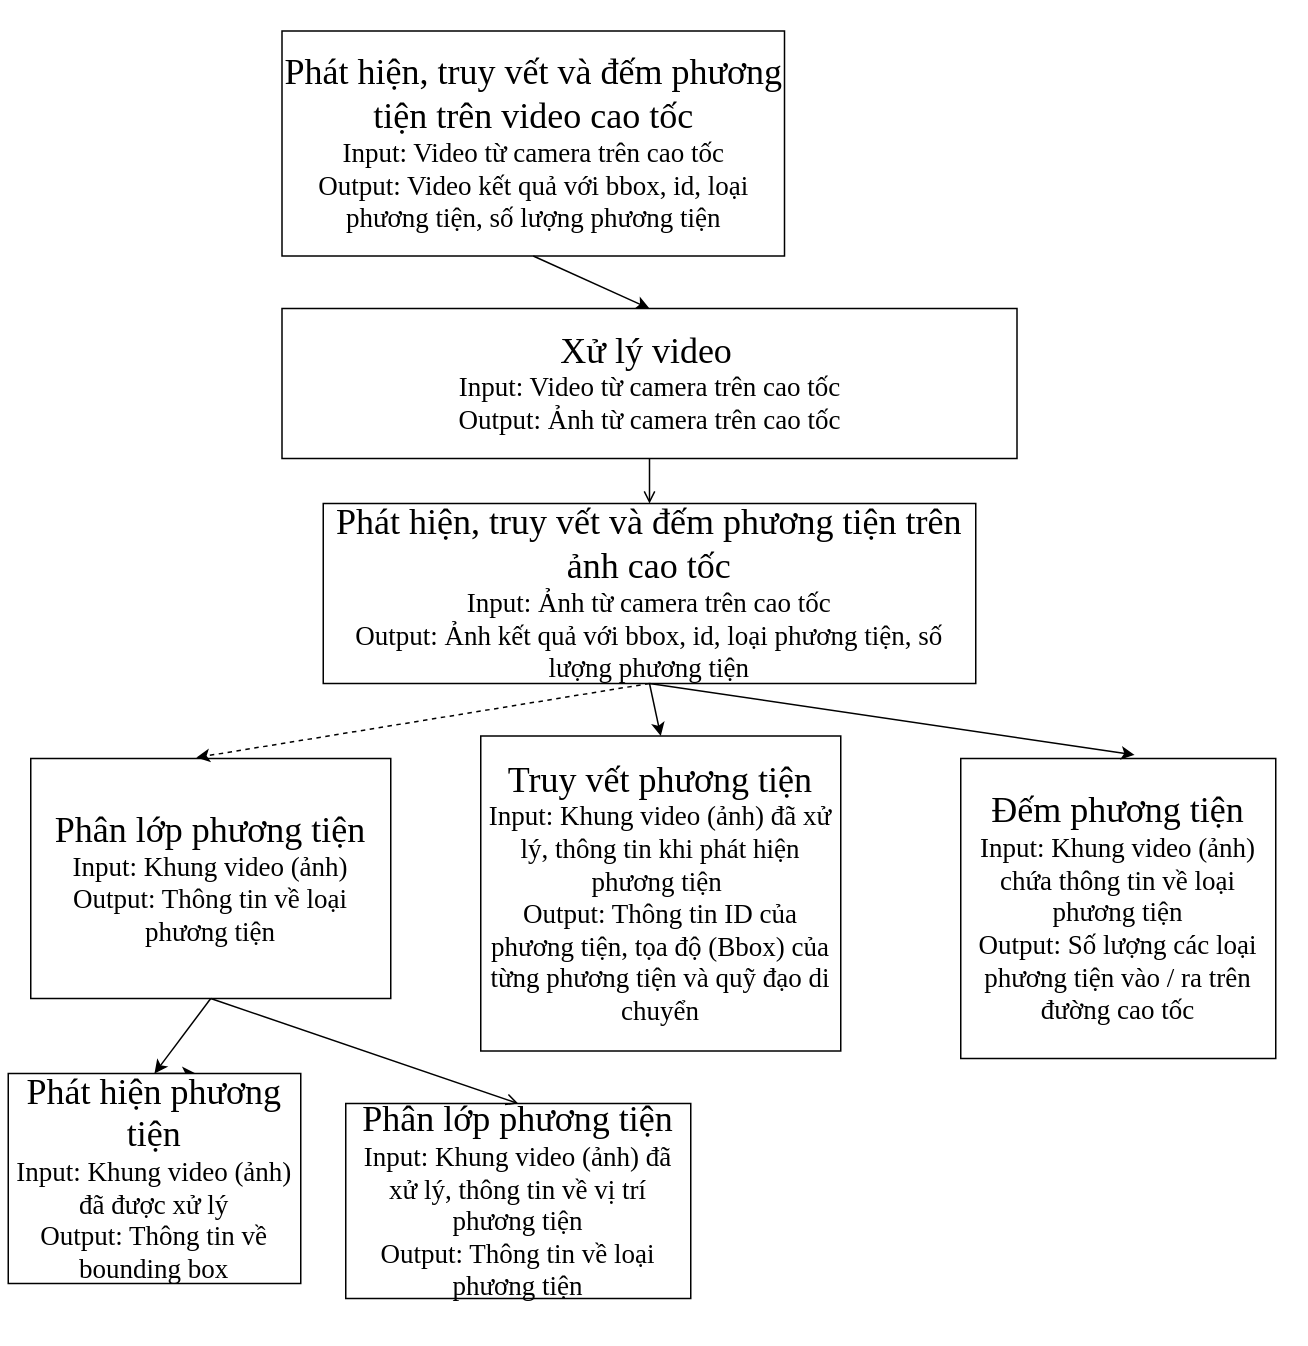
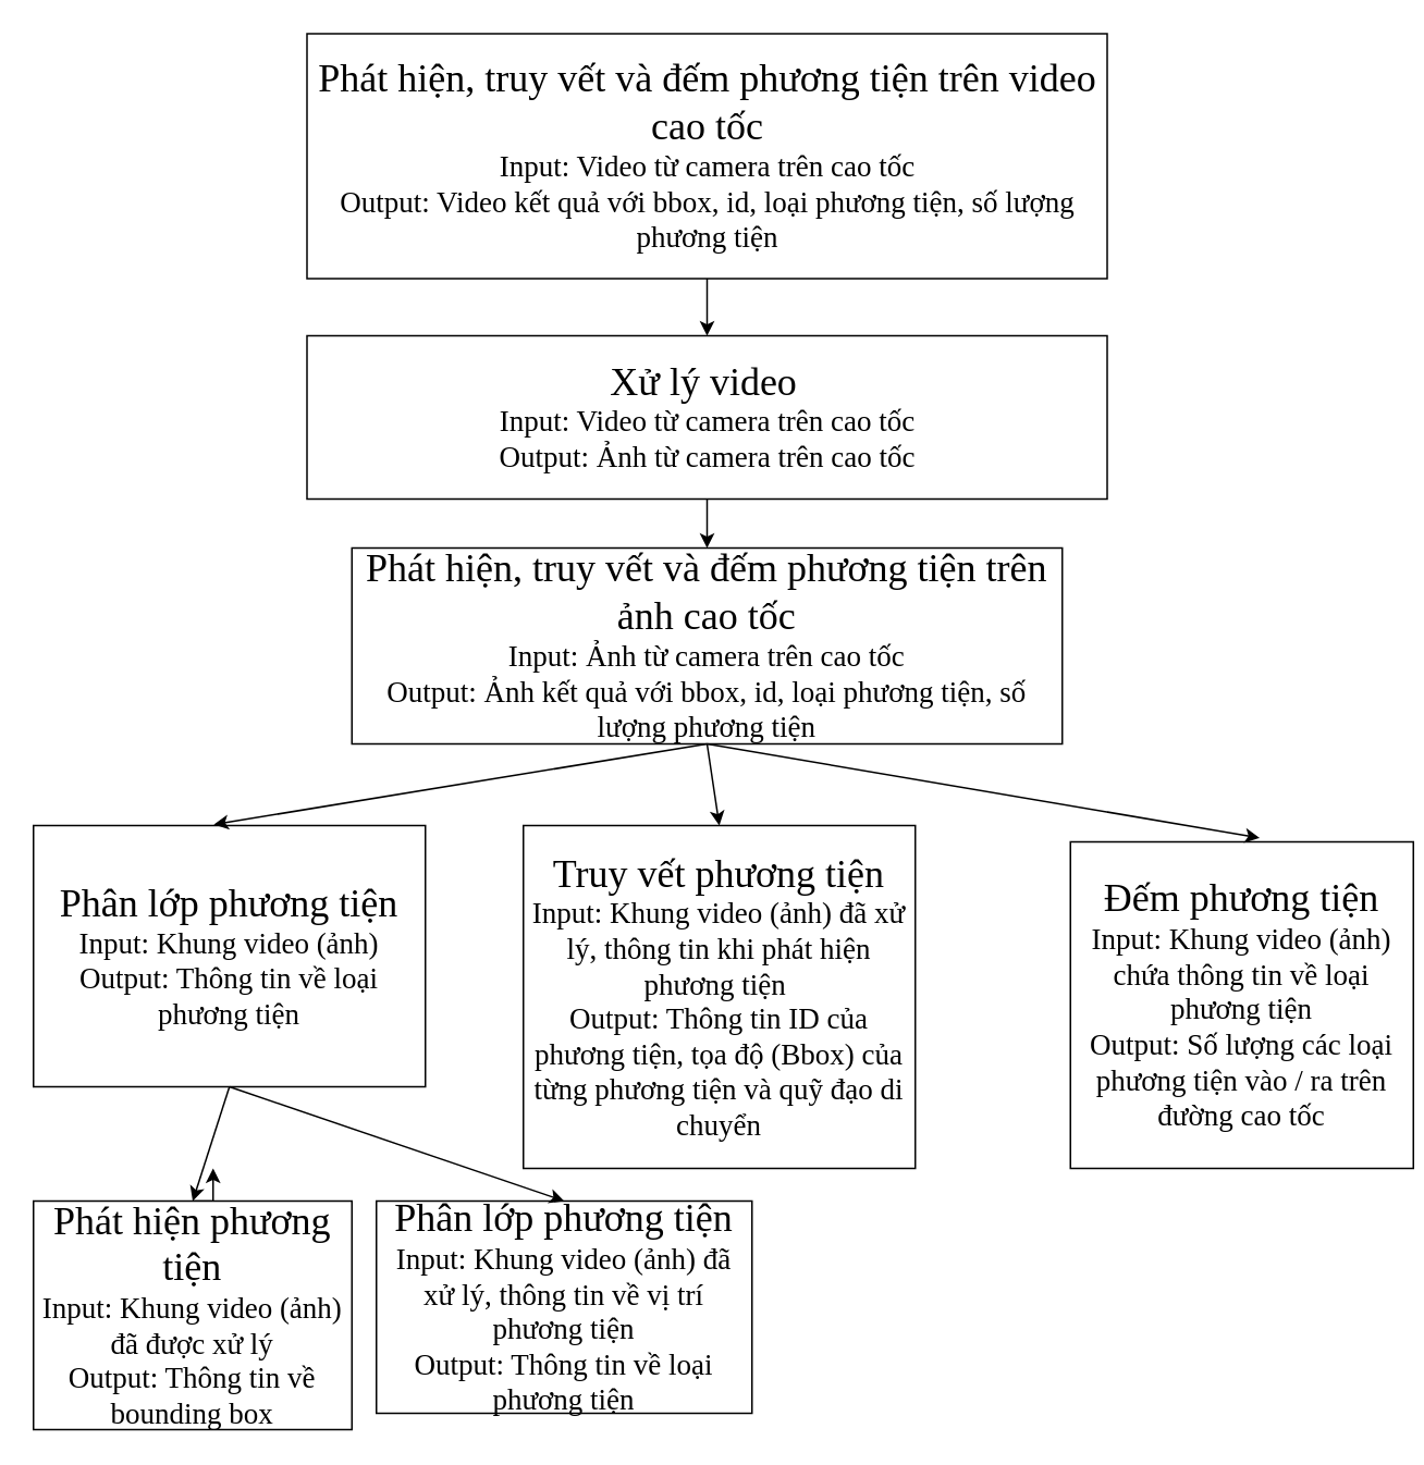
  <mxCell id="0" />
  <mxCell id="1" parent="0" />
  <mxCell id="2" value="&lt;div&gt;&lt;font style=&quot;&quot; face=&quot;Times New Roman&quot;&gt;&lt;font style=&quot;font-size: 24px;&quot;&gt;Phát hiện, truy vết và đếm phương tiện trên ảnh cao tốc&lt;/font&gt;&lt;br&gt;&lt;span style=&quot;font-size: 18px;&quot;&gt;Input: Ảnh từ camera trên cao tốc&lt;/span&gt;&lt;br&gt;&lt;span style=&quot;font-size: 18px;&quot;&gt;Output: Ảnh kết quả với bbox, id, loại phương tiện, số lượng phương tiện&lt;/span&gt;&lt;/font&gt;&lt;/div&gt;" style="rounded=0;whiteSpace=wrap;html=1;" parent="1" vertex="1"><mxGeometry x="215" y="335" width="435" height="120" as="geometry" /></mxCell>
- <mxCell id="3" value="&lt;span style=&quot;background-color: initial;&quot;&gt;&lt;font style=&quot;&quot; face=&quot;Times New Roman&quot;&gt;&lt;font style=&quot;font-size: 24px;&quot;&gt;Truy vết phương tiện&lt;/font&gt;&lt;br&gt;&lt;span style=&quot;font-size: 18px;&quot;&gt;Input: Khung video (ảnh) đã xử lý, thông tin khi phát hiện phương tiện&amp;nbsp;&lt;/span&gt;&lt;br&gt;&lt;span style=&quot;font-size: 18px;&quot;&gt;Output: Thông tin ID của phương tiện, tọa độ (Bbox) của từng phương tiện và quỹ đạo di chuyển&lt;/span&gt;&lt;/font&gt;&lt;/span&gt;" style="rounded=0;whiteSpace=wrap;html=1;" parent="1" vertex="1"><mxGeometry x="320" y="490" width="240" height="210" as="geometry" /></mxCell>
+ <mxCell id="3" value="&lt;span style=&quot;background-color: initial;&quot;&gt;&lt;font style=&quot;&quot; face=&quot;Times New Roman&quot;&gt;&lt;font style=&quot;font-size: 24px;&quot;&gt;Truy vết phương tiện&lt;/font&gt;&lt;br&gt;&lt;span style=&quot;font-size: 18px;&quot;&gt;Input: Khung video (ảnh) đã xử lý, thông tin khi phát hiện phương tiện&amp;nbsp;&lt;/span&gt;&lt;br&gt;&lt;span style=&quot;font-size: 18px;&quot;&gt;Output: Thông tin ID của phương tiện, tọa độ (Bbox) của từng phương tiện và quỹ đạo di chuyển&lt;/span&gt;&lt;/font&gt;&lt;/span&gt;" style="rounded=0;whiteSpace=wrap;html=1;" parent="1" vertex="1"><mxGeometry x="320" y="505" width="240" height="210" as="geometry" /></mxCell>
  <mxCell id="4" value="&lt;div&gt;&lt;font face=&quot;Times New Roman&quot;&gt;&lt;font style=&quot;font-size: 24px;&quot;&gt;Phân lớp phương tiện&lt;/font&gt;&lt;br&gt;&lt;span style=&quot;font-size: 18px;&quot;&gt;Input: Khung video (ảnh)&lt;/span&gt;&lt;br&gt;&lt;span style=&quot;font-size: 18px;&quot;&gt;Output: Thông tin về loại phương tiện&lt;/span&gt;&lt;/font&gt;&lt;/div&gt;" style="rounded=0;whiteSpace=wrap;html=1;" parent="1" vertex="1"><mxGeometry x="20" y="505" width="240" height="160" as="geometry" /></mxCell>
- <mxCell id="5" value="&lt;font face=&quot;Times New Roman&quot;&gt;&lt;font style=&quot;font-size: 24px;&quot;&gt;Đếm phương tiện&lt;/font&gt;&lt;br&gt;&lt;span style=&quot;font-size: 18px;&quot;&gt;Input: Khung video (ảnh) chứa thông tin về loại phương tiện&lt;/span&gt;&lt;br&gt;&lt;span style=&quot;font-size: 18px;&quot;&gt;Output: Số lượng các loại phương tiện vào / ra trên đường cao tốc&lt;/span&gt;&lt;/font&gt;" style="rounded=0;whiteSpace=wrap;html=1;" parent="1" vertex="1"><mxGeometry x="640" y="505" width="210" height="200" as="geometry" /></mxCell>
+ <mxCell id="5" value="&lt;font face=&quot;Times New Roman&quot;&gt;&lt;font style=&quot;font-size: 24px;&quot;&gt;Đếm phương tiện&lt;/font&gt;&lt;br&gt;&lt;span style=&quot;font-size: 18px;&quot;&gt;Input: Khung video (ảnh) chứa thông tin về loại phương tiện&lt;/span&gt;&lt;br&gt;&lt;span style=&quot;font-size: 18px;&quot;&gt;Output: Số lượng các loại phương tiện vào / ra trên đường cao tốc&lt;/span&gt;&lt;/font&gt;" style="rounded=0;whiteSpace=wrap;html=1;" parent="1" vertex="1"><mxGeometry x="655" y="515" width="210" height="200" as="geometry" /></mxCell>
  <mxCell id="6" value="" style="endArrow=classic;html=1;rounded=0;entryX=0.5;entryY=0;entryDx=0;entryDy=0;exitX=0.5;exitY=1;exitDx=0;exitDy=0;" parent="1" source="2" target="3" edge="1"><mxGeometry width="50" height="50" relative="1" as="geometry"><mxPoint x="290" y="955" as="sourcePoint" /><mxPoint x="340" y="905" as="targetPoint" /><Array as="points" /></mxGeometry></mxCell>
- <mxCell id="7" value="" style="endArrow=classic;html=1;rounded=0;exitX=0.5;exitY=1;exitDx=0;exitDy=0;entryX=0.46;entryY=-0.004;entryDx=0;entryDy=0;entryPerimeter=0;dashed=1;" parent="1" source="2" target="4" edge="1"><mxGeometry width="50" height="50" relative="1" as="geometry"><mxPoint x="210" y="845" as="sourcePoint" /><mxPoint x="70" y="845" as="targetPoint" /><Array as="points" /></mxGeometry></mxCell>
+ <mxCell id="7" value="" style="endArrow=classic;html=1;rounded=0;exitX=0.5;exitY=1;exitDx=0;exitDy=0;entryX=0.46;entryY=-0.004;entryDx=0;entryDy=0;entryPerimeter=0;" parent="1" source="2" target="4" edge="1"><mxGeometry width="50" height="50" relative="1" as="geometry"><mxPoint x="210" y="845" as="sourcePoint" /><mxPoint x="70" y="845" as="targetPoint" /><Array as="points" /></mxGeometry></mxCell>
  <mxCell id="8" value="" style="endArrow=classic;html=1;rounded=0;entryX=0.552;entryY=-0.012;entryDx=0;entryDy=0;entryPerimeter=0;exitX=0.5;exitY=1;exitDx=0;exitDy=0;" parent="1" source="2" target="5" edge="1"><mxGeometry width="50" height="50" relative="1" as="geometry"><mxPoint x="350" y="805" as="sourcePoint" /><mxPoint x="50" y="1095" as="targetPoint" /><Array as="points" /></mxGeometry></mxCell>
  <mxCell id="9" style="edgeStyle=orthogonalEdgeStyle;rounded=0;orthogonalLoop=1;jettySize=auto;html=1;exitX=0.5;exitY=0;exitDx=0;exitDy=0;" edge="1" parent="1" source="10"><mxGeometry relative="1" as="geometry"><mxPoint x="130" y="715" as="targetPoint" /></mxGeometry></mxCell>
- <mxCell id="10" value="&lt;font style=&quot;&quot; face=&quot;Times New Roman&quot;&gt;&lt;font style=&quot;font-size: 24px;&quot;&gt;Phát hiện phương tiện&lt;br&gt;&lt;/font&gt;&lt;span style=&quot;font-size: 18px;&quot;&gt;Input: Khung video (ảnh) đã được xử lý&lt;/span&gt;&lt;br&gt;&lt;span style=&quot;font-size: 18px;&quot;&gt;Output: Thông tin về bounding box&lt;/span&gt;&lt;/font&gt;" style="rounded=0;whiteSpace=wrap;html=1;" parent="1" vertex="1"><mxGeometry x="5" y="715" width="195" height="140" as="geometry" /></mxCell>
+ <mxCell id="10" value="&lt;font style=&quot;&quot; face=&quot;Times New Roman&quot;&gt;&lt;font style=&quot;font-size: 24px;&quot;&gt;Phát hiện phương tiện&lt;br&gt;&lt;/font&gt;&lt;span style=&quot;font-size: 18px;&quot;&gt;Input: Khung video (ảnh) đã được xử lý&lt;/span&gt;&lt;br&gt;&lt;span style=&quot;font-size: 18px;&quot;&gt;Output: Thông tin về bounding box&lt;/span&gt;&lt;/font&gt;" style="rounded=0;whiteSpace=wrap;html=1;" parent="1" vertex="1"><mxGeometry x="20" y="735" width="195" height="140" as="geometry" /></mxCell>
  <mxCell id="11" value="&lt;font face=&quot;Times New Roman&quot; style=&quot;&quot;&gt;&lt;font style=&quot;font-size: 24px;&quot;&gt;Phân lớp phương tiện&lt;br&gt;&lt;/font&gt;&lt;span style=&quot;font-size: 18px;&quot;&gt;Input: Khung video (ảnh) đã xử lý, thông tin về vị trí phương tiện&lt;/span&gt;&lt;br&gt;&lt;span style=&quot;font-size: 18px;&quot;&gt;Output: Thông tin về loại phương tiện&lt;/span&gt;&lt;/font&gt;" style="rounded=0;whiteSpace=wrap;html=1;" parent="1" vertex="1"><mxGeometry x="230" y="735" width="230" height="130" as="geometry" /></mxCell>
  <mxCell id="12" value="" style="endArrow=classic;html=1;rounded=0;exitX=0.5;exitY=1;exitDx=0;exitDy=0;entryX=0.5;entryY=0;entryDx=0;entryDy=0;" parent="1" source="4" target="10" edge="1"><mxGeometry width="50" height="50" relative="1" as="geometry"><mxPoint x="-200" y="1105" as="sourcePoint" /><mxPoint x="-150" y="1055" as="targetPoint" /></mxGeometry></mxCell>
- <mxCell id="13" value="" style="endArrow=open;html=1;rounded=0;exitX=0.5;exitY=1;exitDx=0;exitDy=0;entryX=0.5;entryY=0;entryDx=0;entryDy=0;" parent="1" source="4" target="11" edge="1"><mxGeometry width="50" height="50" relative="1" as="geometry"><mxPoint x="-200" y="1105" as="sourcePoint" /><mxPoint x="-150" y="1055" as="targetPoint" /></mxGeometry></mxCell>
- <mxCell id="14" value="&lt;font style=&quot;&quot; face=&quot;Times New Roman&quot;&gt;&lt;font style=&quot;font-size: 24px;&quot;&gt;Phát hiện, truy vết và đếm phương tiện trên video cao tốc&lt;/font&gt;&lt;br&gt;&lt;span style=&quot;font-size: 18px;&quot;&gt;Input: Video từ camera trên cao tốc&lt;/span&gt;&lt;br&gt;&lt;span style=&quot;font-size: 18px;&quot;&gt;Output: Video kết quả với bbox, id, loại phương tiện, số lượng phương tiện&lt;/span&gt;&lt;/font&gt;" style="rounded=0;whiteSpace=wrap;html=1;" vertex="1" parent="1"><mxGeometry x="187.5" y="20" width="335" height="150" as="geometry" /></mxCell>
+ <mxCell id="13" value="" style="endArrow=classic;html=1;rounded=0;exitX=0.5;exitY=1;exitDx=0;exitDy=0;entryX=0.5;entryY=0;entryDx=0;entryDy=0;" parent="1" source="4" target="11" edge="1"><mxGeometry width="50" height="50" relative="1" as="geometry"><mxPoint x="-200" y="1105" as="sourcePoint" /><mxPoint x="-150" y="1055" as="targetPoint" /></mxGeometry></mxCell>
+ <mxCell id="14" value="&lt;font style=&quot;&quot; face=&quot;Times New Roman&quot;&gt;&lt;font style=&quot;font-size: 24px;&quot;&gt;Phát hiện, truy vết và đếm phương tiện trên video cao tốc&lt;/font&gt;&lt;br&gt;&lt;span style=&quot;font-size: 18px;&quot;&gt;Input: Video từ camera trên cao tốc&lt;/span&gt;&lt;br&gt;&lt;span style=&quot;font-size: 18px;&quot;&gt;Output: Video kết quả với bbox, id, loại phương tiện, số lượng phương tiện&lt;/span&gt;&lt;/font&gt;" style="rounded=0;whiteSpace=wrap;html=1;" vertex="1" parent="1"><mxGeometry x="187.5" y="20" width="490" height="150" as="geometry" /></mxCell>
  <mxCell id="15" value="&lt;font style=&quot;font-size: 24px;&quot; face=&quot;Times New Roman&quot;&gt;Xử lý video&lt;/font&gt;&lt;font style=&quot;font-size: 18px;&quot; face=&quot;Times New Roman&quot;&gt;&amp;nbsp;&lt;br&gt;Input: Video từ camera trên cao tốc&lt;br&gt;Output: Ảnh từ camera trên cao tốc&lt;/font&gt;" style="rounded=0;whiteSpace=wrap;html=1;" vertex="1" parent="1"><mxGeometry x="187.5" y="205" width="490" height="100" as="geometry" /></mxCell>
  <mxCell id="16" value="" style="endArrow=classic;html=1;rounded=0;exitX=0.5;exitY=1;exitDx=0;exitDy=0;entryX=0.5;entryY=0;entryDx=0;entryDy=0;" edge="1" parent="1" source="14" target="15"><mxGeometry width="50" height="50" relative="1" as="geometry"><mxPoint x="290" y="225" as="sourcePoint" /><mxPoint x="340" y="175" as="targetPoint" /></mxGeometry></mxCell>
- <mxCell id="17" value="" style="endArrow=open;html=1;rounded=0;exitX=0.5;exitY=1;exitDx=0;exitDy=0;entryX=0.5;entryY=0;entryDx=0;entryDy=0;" edge="1" parent="1" source="15" target="2"><mxGeometry width="50" height="50" relative="1" as="geometry"><mxPoint x="290" y="425" as="sourcePoint" /><mxPoint x="340" y="375" as="targetPoint" /></mxGeometry></mxCell>
+ <mxCell id="17" value="" style="endArrow=classic;html=1;rounded=0;exitX=0.5;exitY=1;exitDx=0;exitDy=0;entryX=0.5;entryY=0;entryDx=0;entryDy=0;" edge="1" parent="1" source="15" target="2"><mxGeometry width="50" height="50" relative="1" as="geometry"><mxPoint x="290" y="425" as="sourcePoint" /><mxPoint x="340" y="375" as="targetPoint" /></mxGeometry></mxCell>
